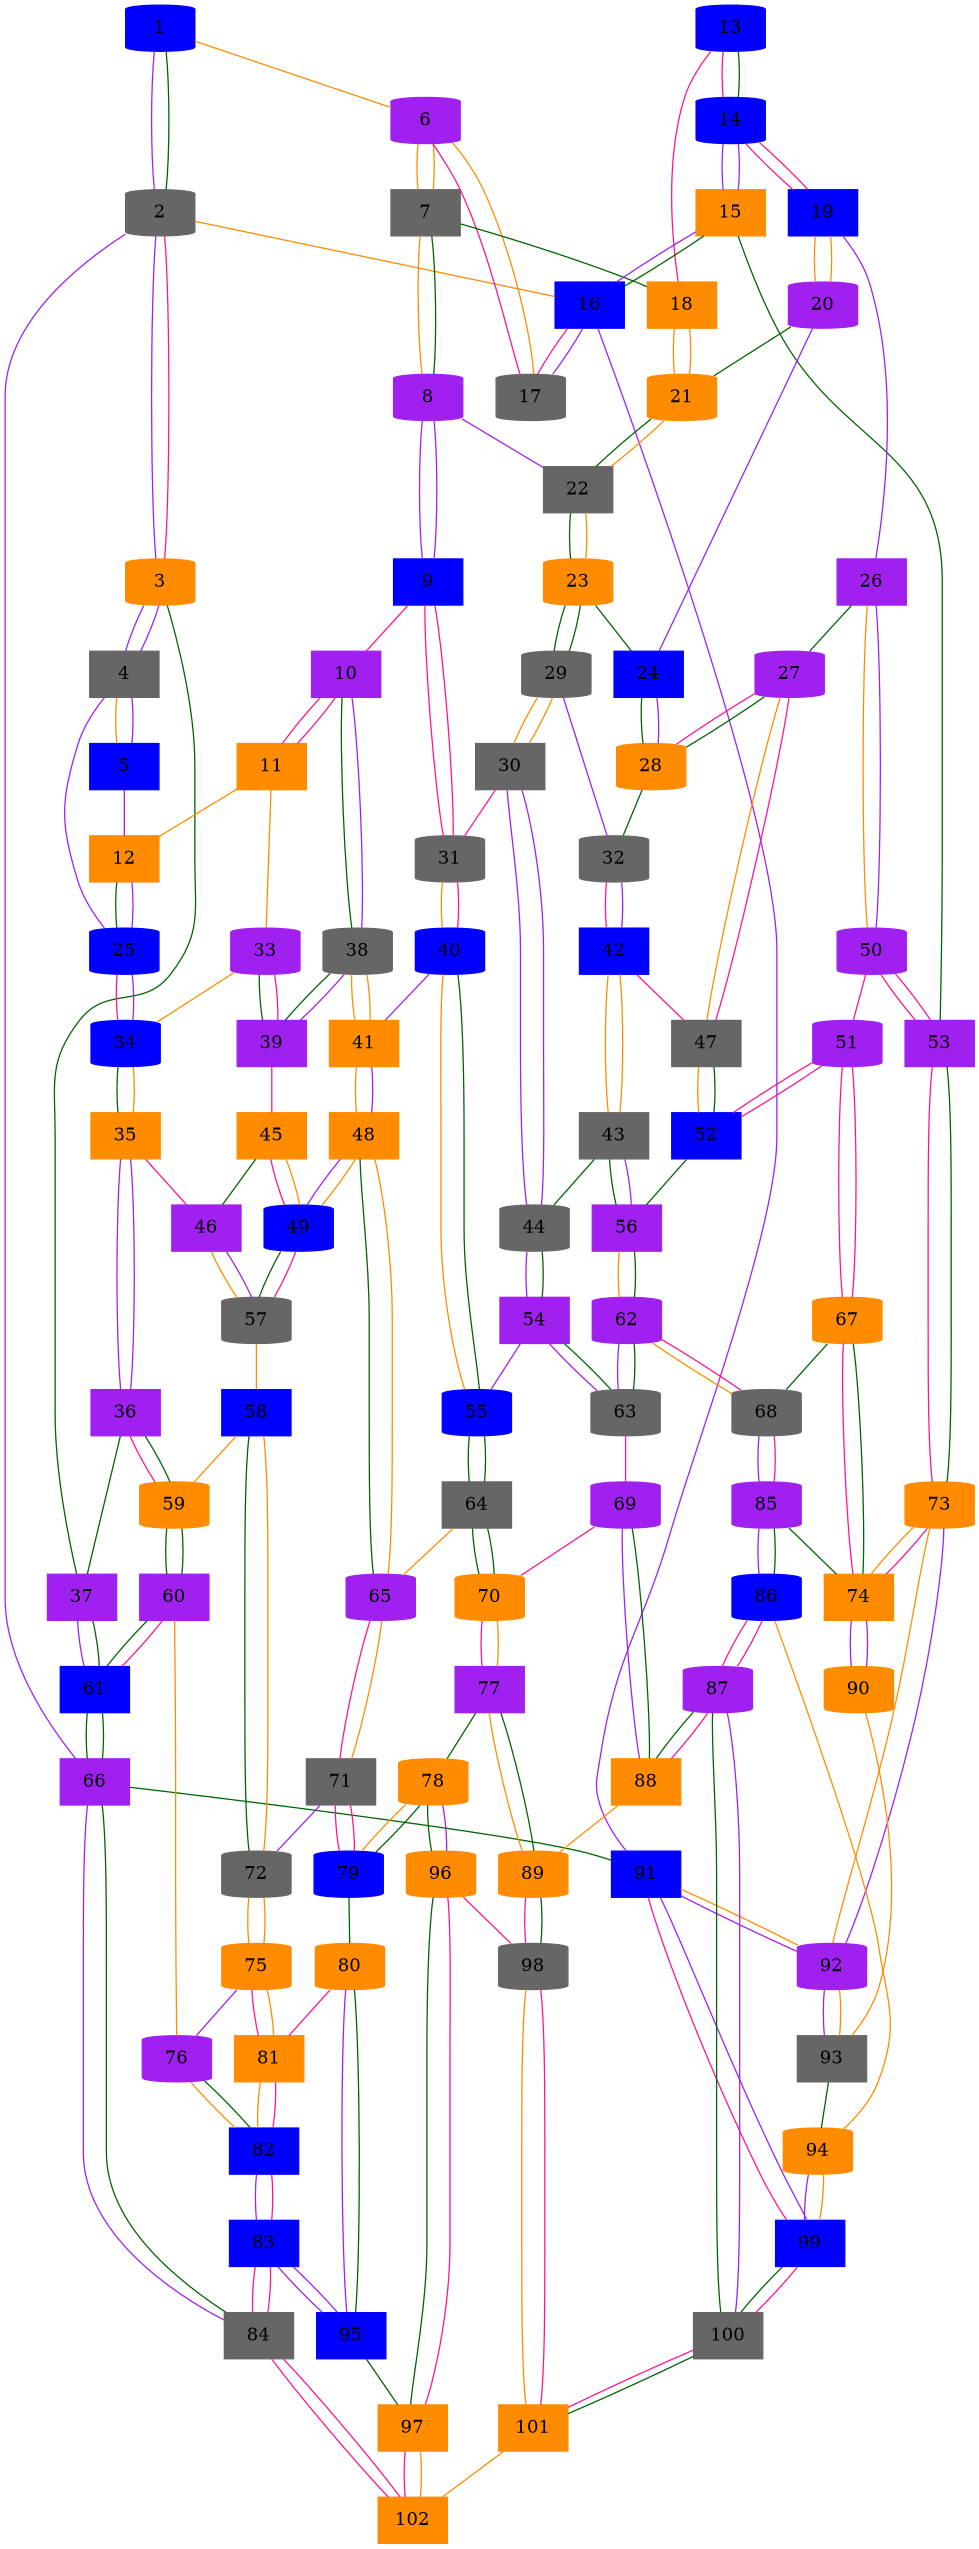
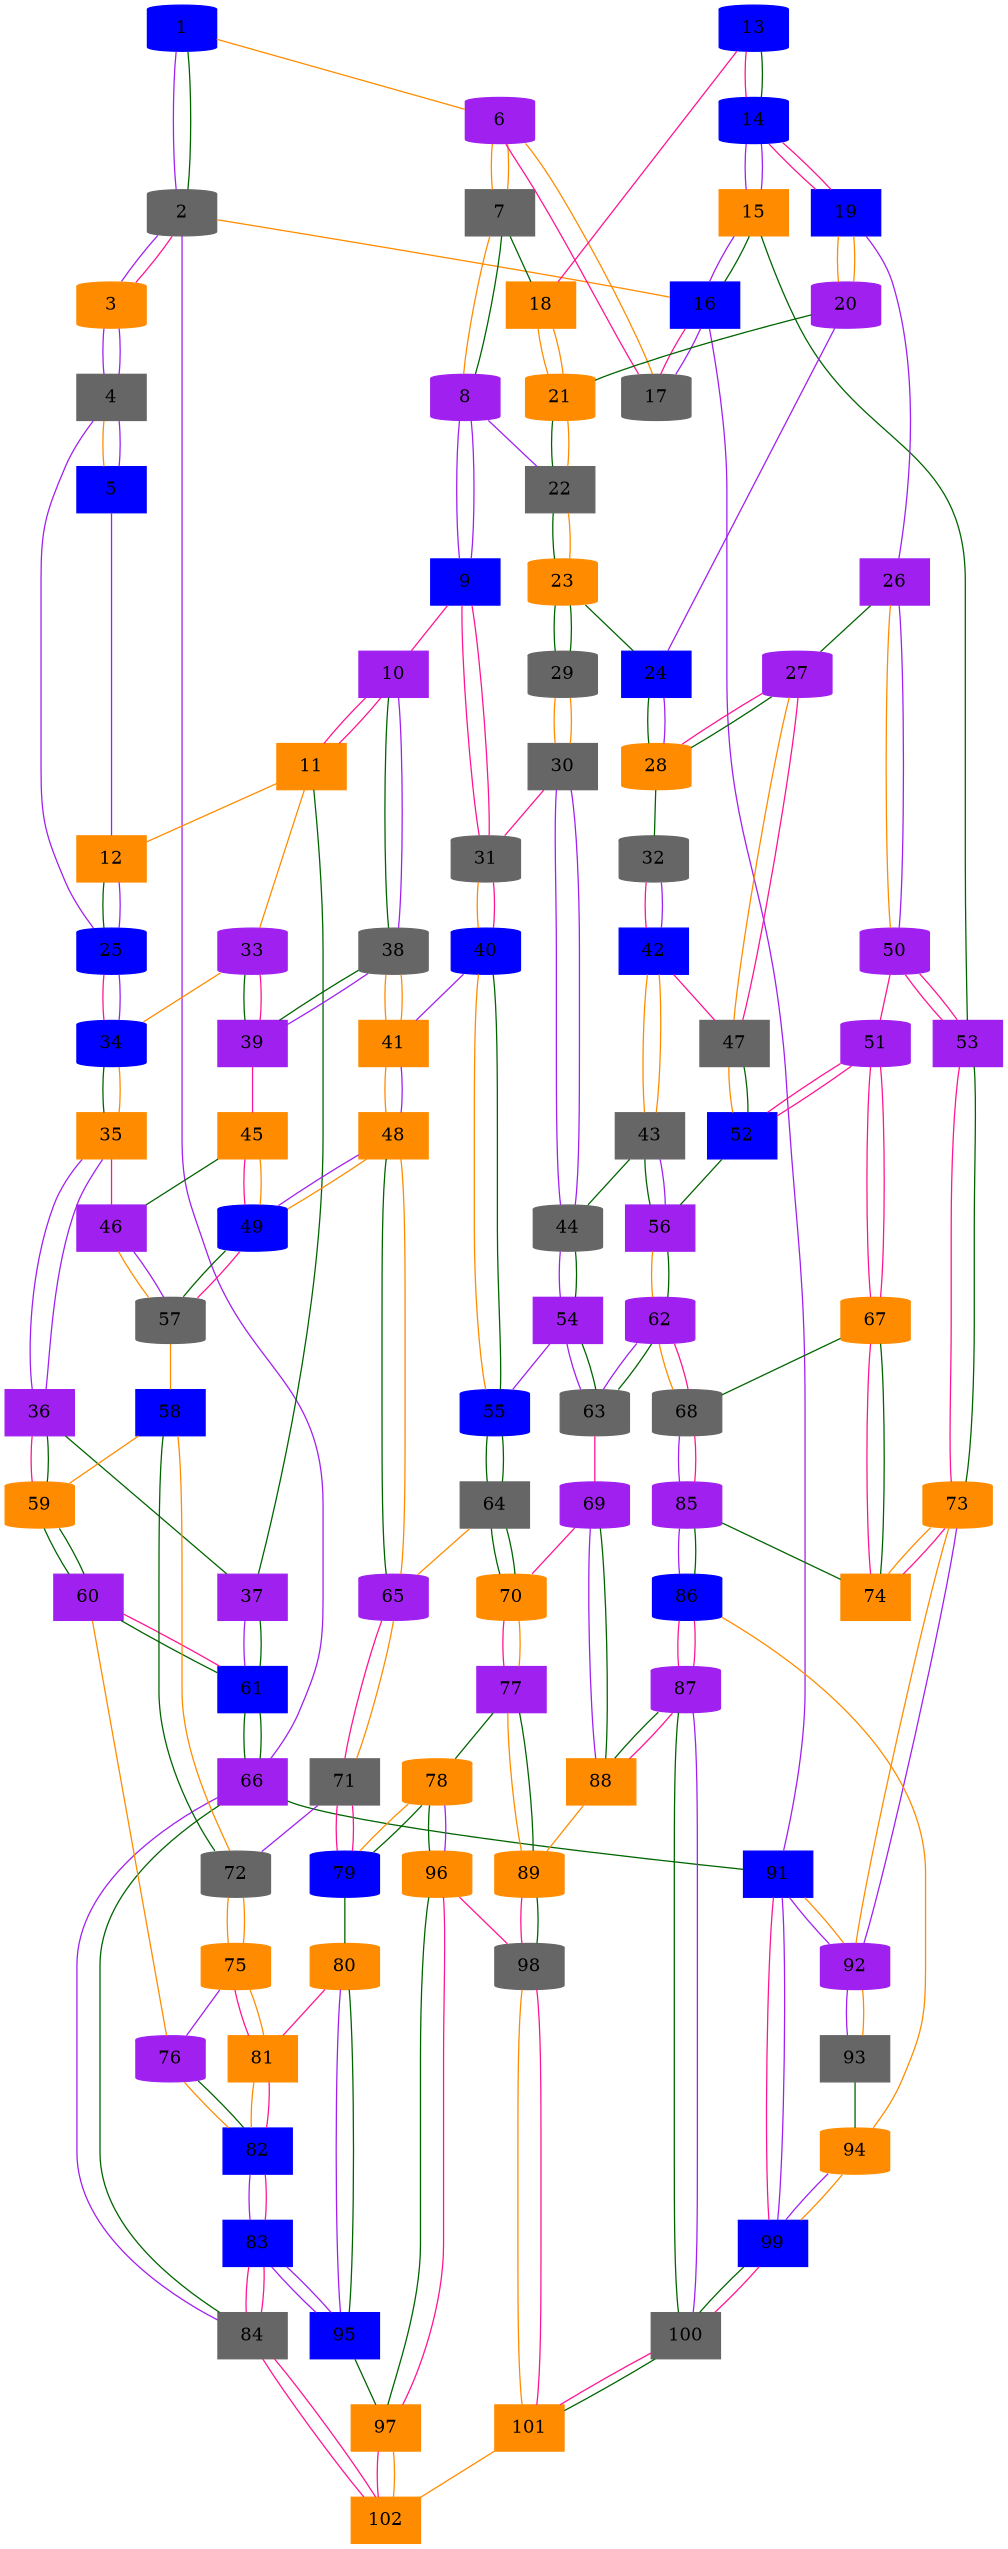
  graph {
    node [color=darkorange shape=cylinder style=filled]
    edge [color=darkgreen]
    1 [color=blue]
    2 [color=gray40]
    6 [color=purple]
    3
    16 [color=blue shape=box]
    66 [color=purple shape=box]
    7 [color=gray40 shape=box]
    17 [color=gray40]
    4 [color=gray40 shape=box]
    37 [color=purple shape=box]
    91 [color=blue shape=box]
    84 [color=gray40 shape=box]
    5 [color=blue shape=box]
    25 [color=blue]
    61 [color=blue shape=box]
    12 [shape=box]
    34 [color=blue]
    8 [color=purple]
    18 [shape=box]
    9 [color=blue shape=box]
    22 [color=gray40 shape=box]
    21
    10 [color=purple shape=box]
    31 [color=gray40]
    23
    11 [shape=box]
    38 [color=gray40]
    40 [color=blue]
    33 [color=purple]
    39 [color=purple shape=box]
    41 [shape=box]
    13 [color=blue]
    14 [color=blue]
    15 [shape=box]
    19 [color=blue shape=box]
    53 [color=purple shape=box]
    20 [color=purple]
    26 [color=purple shape=box]
    73
    92 [color=purple]
    99 [color=blue shape=box]
    24 [color=blue shape=box]
    27 [color=purple]
    50 [color=purple]
    28
    29 [color=gray40]
    32 [color=gray40]
    30 [color=gray40 shape=box]
    35 [shape=box]
    47 [color=gray40 shape=box]
    51 [color=purple]
    52 [color=blue shape=box]
    42 [color=blue shape=box]
    44 [color=gray40]
    54 [color=purple shape=box]
    55 [color=blue]
    43 [color=gray40 shape=box]
    45 [shape=box]
    36 [color=purple shape=box]
    46 [color=purple shape=box]
    59
    57 [color=gray40]
    60 [color=purple shape=box]
    48 [shape=box]
    49 [color=blue]
    64 [color=gray40 shape=box]
    65 [color=purple]
    56 [color=purple shape=box]
    62 [color=purple]
    63 [color=gray40]
    58 [color=blue shape=box]
    71 [color=gray40 shape=box]
    67
    68 [color=gray40]
    74 [shape=box]
    69 [color=purple]
    70
    72 [color=gray40]
    75
    76 [color=purple]
    82 [color=blue shape=box]
    85 [color=purple]
    88 [shape=box]
    77 [color=purple shape=box]
    79 [color=blue]
    102 [shape=box]
-   90
    86 [color=blue]
    89
    78
    80
    81 [shape=box]
    93 [color=gray40 shape=box]
    83 [color=blue shape=box]
    96
    98 [color=gray40]
    97 [shape=box]
    95 [color=blue shape=box]
    87 [color=purple]
    94
    100 [color=gray40 shape=box]
    101 [shape=box]
    1 -- 2 [color=purple]
    1 -- 2
    1 -- 6 [color=darkorange]
    2 -- 3 [color=purple]
    2 -- 3 [color=deeppink]
    2 -- 16 [color=darkorange]
    2 -- 66 [color=purple]
    6 -- 7 [color=darkorange]
    6 -- 7 [color=darkorange]
    6 -- 17 [color=deeppink]
    6 -- 17 [color=darkorange]
    3 -- 4 [color=purple]
    3 -- 4 [color=purple]
-   3 -- 37
+   11 -- 37
    16 -- 17 [color=deeppink]
    16 -- 17 [color=purple]
    16 -- 91 [color=purple]
    66 -- 91
    66 -- 84 [color=purple]
    66 -- 84
    7 -- 8 [color=darkorange]
    7 -- 8
    7 -- 18
    4 -- 5 [color=darkorange]
    4 -- 5 [color=purple]
    4 -- 25 [color=purple]
    37 -- 61 [color=purple]
    37 -- 61
    91 -- 92 [color=purple]
    91 -- 92 [color=darkorange]
    91 -- 99 [color=deeppink]
    91 -- 99 [color=purple]
    84 -- 102 [color=deeppink]
    84 -- 102 [color=deeppink]
    5 -- 12 [color=purple]
    25 -- 34 [color=deeppink]
    25 -- 34 [color=purple]
    61 -- 66
    61 -- 66
    12 -- 25
    12 -- 25 [color=purple]
    34 -- 35
    34 -- 35 [color=darkorange]
    8 -- 9 [color=purple]
    8 -- 9 [color=purple]
    8 -- 22 [color=purple]
    18 -- 21 [color=darkorange]
    18 -- 21 [color=darkorange]
    9 -- 10 [color=deeppink]
    9 -- 31 [color=deeppink]
    9 -- 31 [color=deeppink]
    22 -- 23
    22 -- 23 [color=darkorange]
    21 -- 22
    21 -- 22 [color=darkorange]
    10 -- 11 [color=deeppink]
    10 -- 11 [color=deeppink]
    10 -- 38
    10 -- 38 [color=purple]
    31 -- 40 [color=darkorange]
    31 -- 40 [color=deeppink]
    23 -- 24
    23 -- 29
    23 -- 29
    11 -- 12 [color=darkorange]
    11 -- 33 [color=darkorange]
    38 -- 39
    38 -- 39 [color=purple]
    38 -- 41 [color=darkorange]
    38 -- 41 [color=darkorange]
    40 -- 41 [color=purple]
    40 -- 55 [color=darkorange]
    40 -- 55
    33 -- 34 [color=darkorange]
    33 -- 39
    33 -- 39 [color=deeppink]
    39 -- 45 [color=deeppink]
    41 -- 48 [color=darkorange]
    41 -- 48 [color=purple]
    13 -- 18 [color=deeppink]
    13 -- 14 [color=deeppink]
    13 -- 14
    14 -- 15 [color=purple]
    14 -- 15 [color=purple]
    14 -- 19 [color=deeppink]
    14 -- 19 [color=deeppink]
    15 -- 16 [color=purple]
    15 -- 16
    15 -- 53
    19 -- 20 [color=darkorange]
    19 -- 20 [color=darkorange]
    19 -- 26 [color=purple]
    53 -- 73 [color=deeppink]
    53 -- 73
    20 -- 21
    20 -- 24 [color=purple]
    26 -- 27
    26 -- 50 [color=darkorange]
    26 -- 50 [color=purple]
    73 -- 92 [color=darkorange]
    73 -- 92 [color=purple]
    73 -- 74 [color=darkorange]
    73 -- 74 [color=deeppink]
    92 -- 93 [color=purple]
    92 -- 93 [color=darkorange]
    99 -- 100
    99 -- 100 [color=deeppink]
    24 -- 28
    24 -- 28 [color=purple]
    27 -- 28 [color=deeppink]
    27 -- 28
    27 -- 47 [color=darkorange]
    27 -- 47 [color=deeppink]
    50 -- 53 [color=deeppink]
    50 -- 53 [color=deeppink]
    50 -- 51 [color=deeppink]
    28 -- 32
-   29 -- 32 [color=purple]
    29 -- 30 [color=darkorange]
    29 -- 30 [color=darkorange]
    32 -- 42 [color=deeppink]
    32 -- 42 [color=purple]
    30 -- 31 [color=deeppink]
    30 -- 44 [color=purple]
    30 -- 44 [color=purple]
    35 -- 36 [color=purple]
    35 -- 36 [color=purple]
    35 -- 46 [color=deeppink]
    47 -- 52 [color=darkorange]
    47 -- 52
    51 -- 52 [color=deeppink]
    51 -- 52 [color=deeppink]
    51 -- 67 [color=deeppink]
    51 -- 67 [color=deeppink]
    52 -- 56
    42 -- 47 [color=deeppink]
    42 -- 43 [color=darkorange]
    42 -- 43 [color=darkorange]
    44 -- 54 [color=purple]
    44 -- 54
    54 -- 55 [color=purple]
    54 -- 63 [color=purple]
    54 -- 63
    55 -- 64
    55 -- 64
    43 -- 44
    43 -- 56
    43 -- 56 [color=purple]
    45 -- 46
    45 -- 49 [color=deeppink]
    45 -- 49 [color=darkorange]
    36 -- 37
    36 -- 59 [color=deeppink]
    36 -- 59
    46 -- 57 [color=darkorange]
    46 -- 57 [color=purple]
    59 -- 60
    59 -- 60
    57 -- 58 [color=darkorange]
    60 -- 61
    60 -- 61 [color=deeppink]
    60 -- 76 [color=darkorange]
    48 -- 49 [color=purple]
    48 -- 49 [color=darkorange]
    48 -- 65
    48 -- 65 [color=darkorange]
    49 -- 57
    49 -- 57 [color=deeppink]
    64 -- 65 [color=darkorange]
    64 -- 70
    64 -- 70
    65 -- 71 [color=deeppink]
    65 -- 71 [color=darkorange]
    56 -- 62 [color=darkorange]
    56 -- 62
    62 -- 63 [color=purple]
    62 -- 63
    62 -- 68 [color=darkorange]
    62 -- 68 [color=deeppink]
    63 -- 69 [color=deeppink]
    58 -- 59 [color=darkorange]
    58 -- 72
    58 -- 72 [color=darkorange]
    71 -- 72 [color=purple]
    71 -- 79 [color=deeppink]
    71 -- 79 [color=deeppink]
    67 -- 68
    67 -- 74 [color=deeppink]
    67 -- 74
    68 -- 85 [color=purple]
    68 -- 85 [color=deeppink]
-   74 -- 90 [color=purple]
-   74 -- 90 [color=purple]
    69 -- 70 [color=deeppink]
    69 -- 88 [color=purple]
    69 -- 88
    70 -- 77 [color=deeppink]
    70 -- 77 [color=darkorange]
    72 -- 75 [color=darkorange]
    72 -- 75 [color=darkorange]
    75 -- 76 [color=purple]
    75 -- 81 [color=deeppink]
    75 -- 81 [color=darkorange]
    76 -- 82 [color=darkorange]
    76 -- 82
    82 -- 83 [color=purple]
    82 -- 83 [color=deeppink]
    85 -- 74
    85 -- 86 [color=purple]
    85 -- 86
    88 -- 89 [color=darkorange]
    77 -- 89 [color=darkorange]
    77 -- 89
    77 -- 78
    79 -- 80
-   90 -- 93 [color=darkorange]
    86 -- 87 [color=deeppink]
    86 -- 87 [color=deeppink]
    86 -- 94 [color=darkorange]
    89 -- 98 [color=deeppink]
    89 -- 98
    78 -- 79 [color=darkorange]
    78 -- 79
    78 -- 96
    78 -- 96 [color=purple]
    80 -- 81 [color=deeppink]
    80 -- 95 [color=purple]
    80 -- 95
    81 -- 82 [color=darkorange]
    81 -- 82 [color=deeppink]
    93 -- 94
    83 -- 84 [color=deeppink]
    83 -- 84 [color=deeppink]
    83 -- 95 [color=purple]
    83 -- 95 [color=purple]
    96 -- 98 [color=deeppink]
    96 -- 97
    96 -- 97 [color=deeppink]
    98 -- 101 [color=darkorange]
    98 -- 101 [color=deeppink]
    97 -- 102 [color=deeppink]
    97 -- 102 [color=darkorange]
    95 -- 97
    87 -- 88
    87 -- 88 [color=deeppink]
    87 -- 100
    87 -- 100 [color=purple]
    94 -- 99 [color=purple]
    94 -- 99 [color=darkorange]
    100 -- 101 [color=deeppink]
    100 -- 101
    101 -- 102 [color=darkorange]
  }
